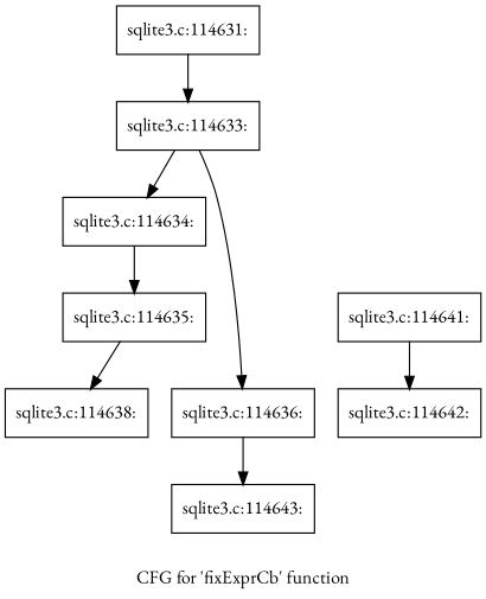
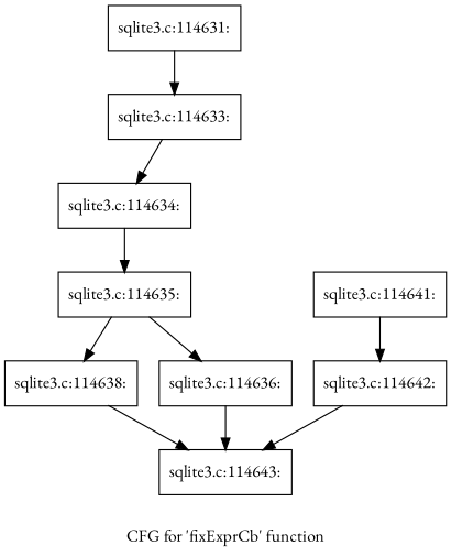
  digraph {
    fontname="EB Garamond"
    label="CFG for 'fixExprCb' function"
    node [fontname="EB Garamond" shape=record]
    edge [fontname="EB Garamond"]
    n1 [label="{sqlite3.c:114631:}"]
    n2 [label="{sqlite3.c:114633:}"]
    n3 [label="{sqlite3.c:114634:}"]
    n4 [label="{sqlite3.c:114635:}"]
    n5 [label="{sqlite3.c:114636:}"]
    n6 [label="{sqlite3.c:114638:}"]
    n7 [label="{sqlite3.c:114642:}"]
    n8 [label="{sqlite3.c:114643:}"]
    n9 [label="{sqlite3.c:114641:}"]
    n1 -> n2
    n2 -> n3
    n3 -> n4
-   n2 -> n5
+   n4 -> n5
    n4 -> n6
    n5 -> n8
+   n6 -> n8
+   n7 -> n8
    n9 -> n7
  }
